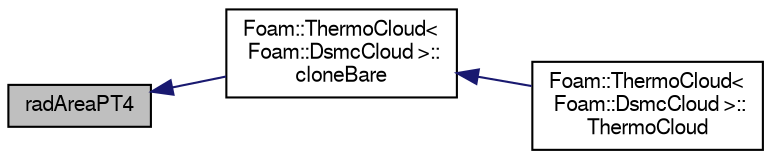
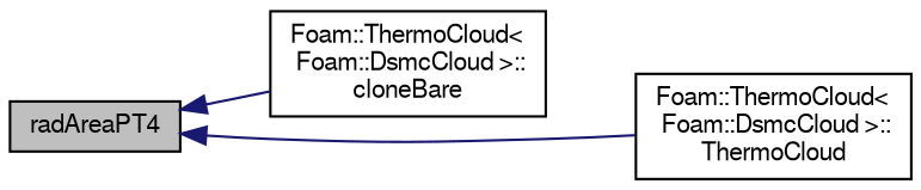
  digraph {
    rankdir=LR
    node [color=black fontname=FreeSans fontsize=10 shape=record]
    edge [color=midnightblue dir=back fontname=FreeSans fontsize=10 labelfontname=FreeSans labelfontsize=10 style=solid]
    n1 [fillcolor=grey75 fontcolor=black height=0.2 label=radAreaPT4 style=filled width=0.4]
    n2 [height=0.2 label="Foam::ThermoCloud\<\l Foam::DsmcCloud \>::\lcloneBare" width=0.4]
    n3 [height=0.2 label="Foam::ThermoCloud\<\l Foam::DsmcCloud \>::\lThermoCloud" width=0.4]
    n1 -> n2
-   n2 -> n3
+   n1 -> n3
  }
